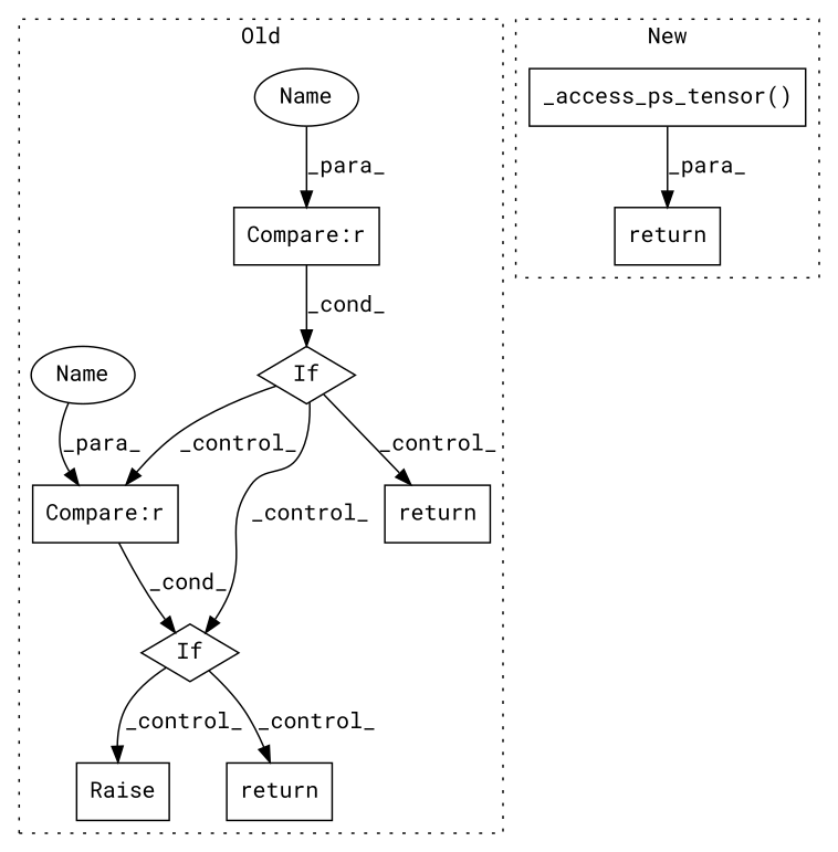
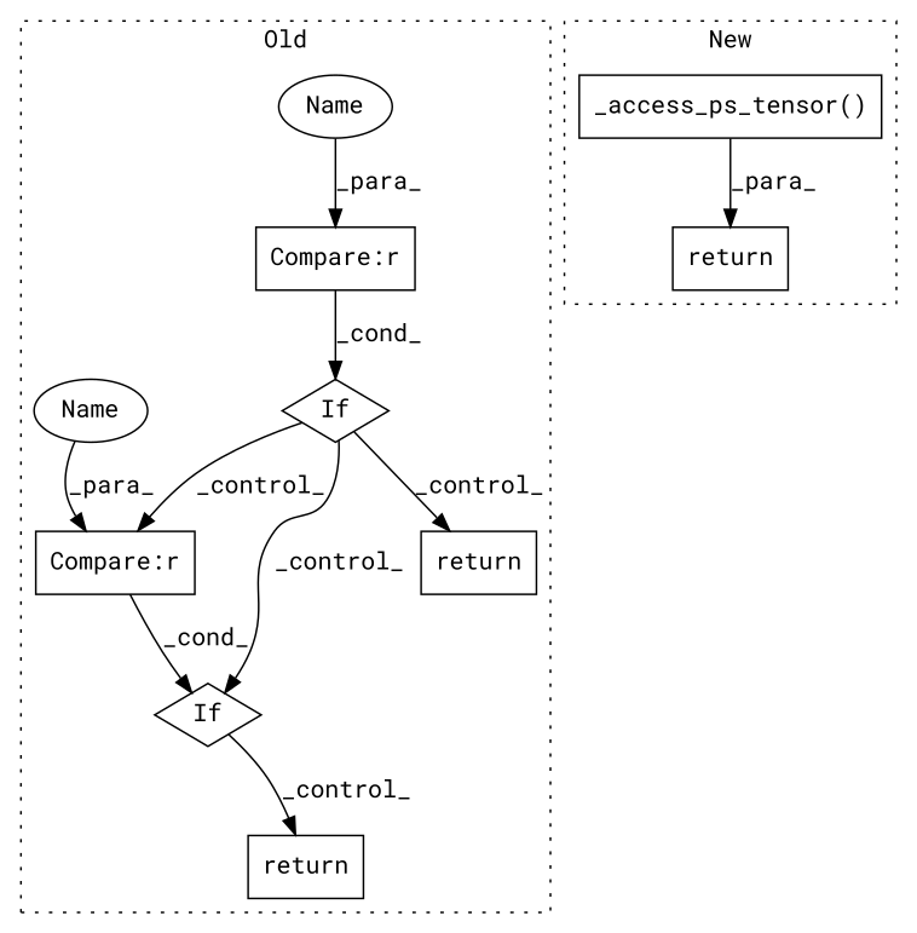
  digraph {
    fontname="Roboto Mono"
    node [a=93 l=7 s=4255 shape=box fontname="Roboto Mono"]
    edge [fontname="Roboto Mono"]
    n1 [label=return s=4207]
    n2 [a=96 l=3 label=If s=4156 shape=diamond]
    n3 [a=40 l=30 label="Compare:r"]
    n4 [a=96 l=0 label=If shape=diamond]
    n5 [a=40 l=30 label="Compare:r" s=4159]
-   n6 [a=91 l=6 label=Raise s=4368]
    n7 [label=return s=4303]
    n8 [a=87 l=11 label=Name s=4159 shape=ellipse]
    n9 [a=87 l=11 label=Name shape=ellipse]
    n10 [a=75 l="23,1" label="_access_ps_tensor()" s="3905,3939"]
    n11 [label=return s=3898]
    subgraph cluster_1 {
      label=Old
      style=dotted
      n1
      n2
      n3
      n4
      n5
-     n6
      n7
      n8
      n9
    }
    subgraph cluster_2 {
      label=New
      style=dotted
      n10
      n11
    }
    n2 -> n1 [label=_control_]
    n2 -> n3 [label=_control_]
    n2 -> n4 [label=_control_]
    n3 -> n4 [label=_cond_]
-   n4 -> n6 [label=_control_]
    n4 -> n7 [label=_control_]
    n5 -> n2 [label=_cond_]
    n8 -> n5 [label=_para_]
    n9 -> n3 [label=_para_]
    n10 -> n11 [label=_para_]
  }
